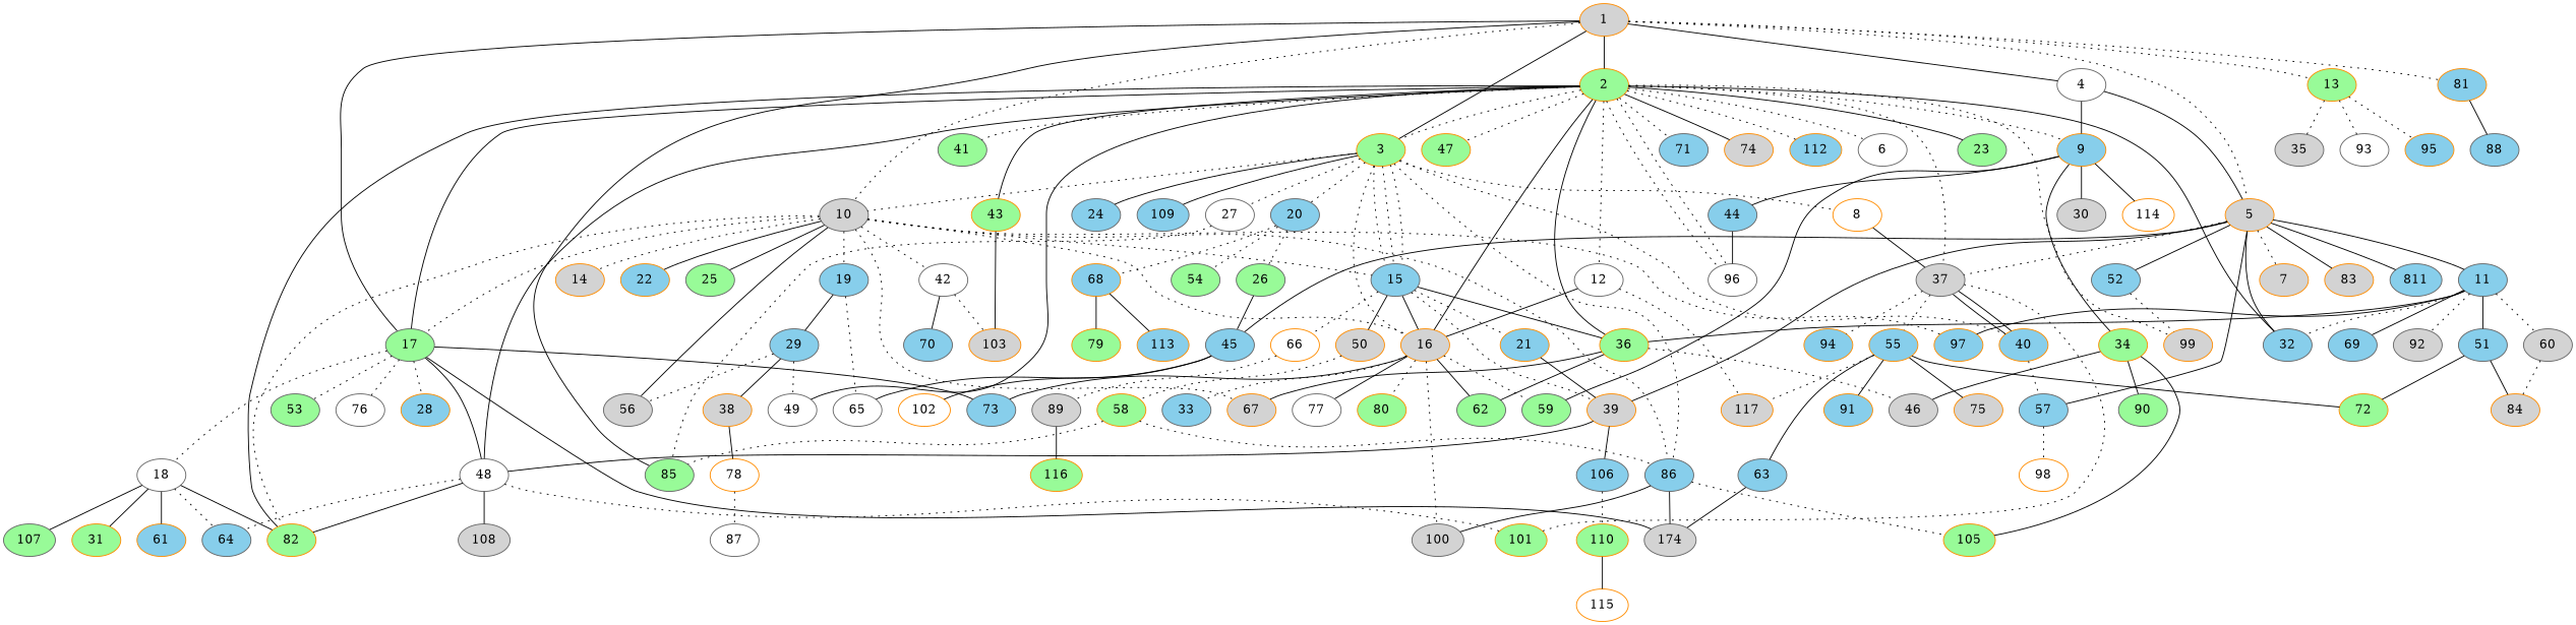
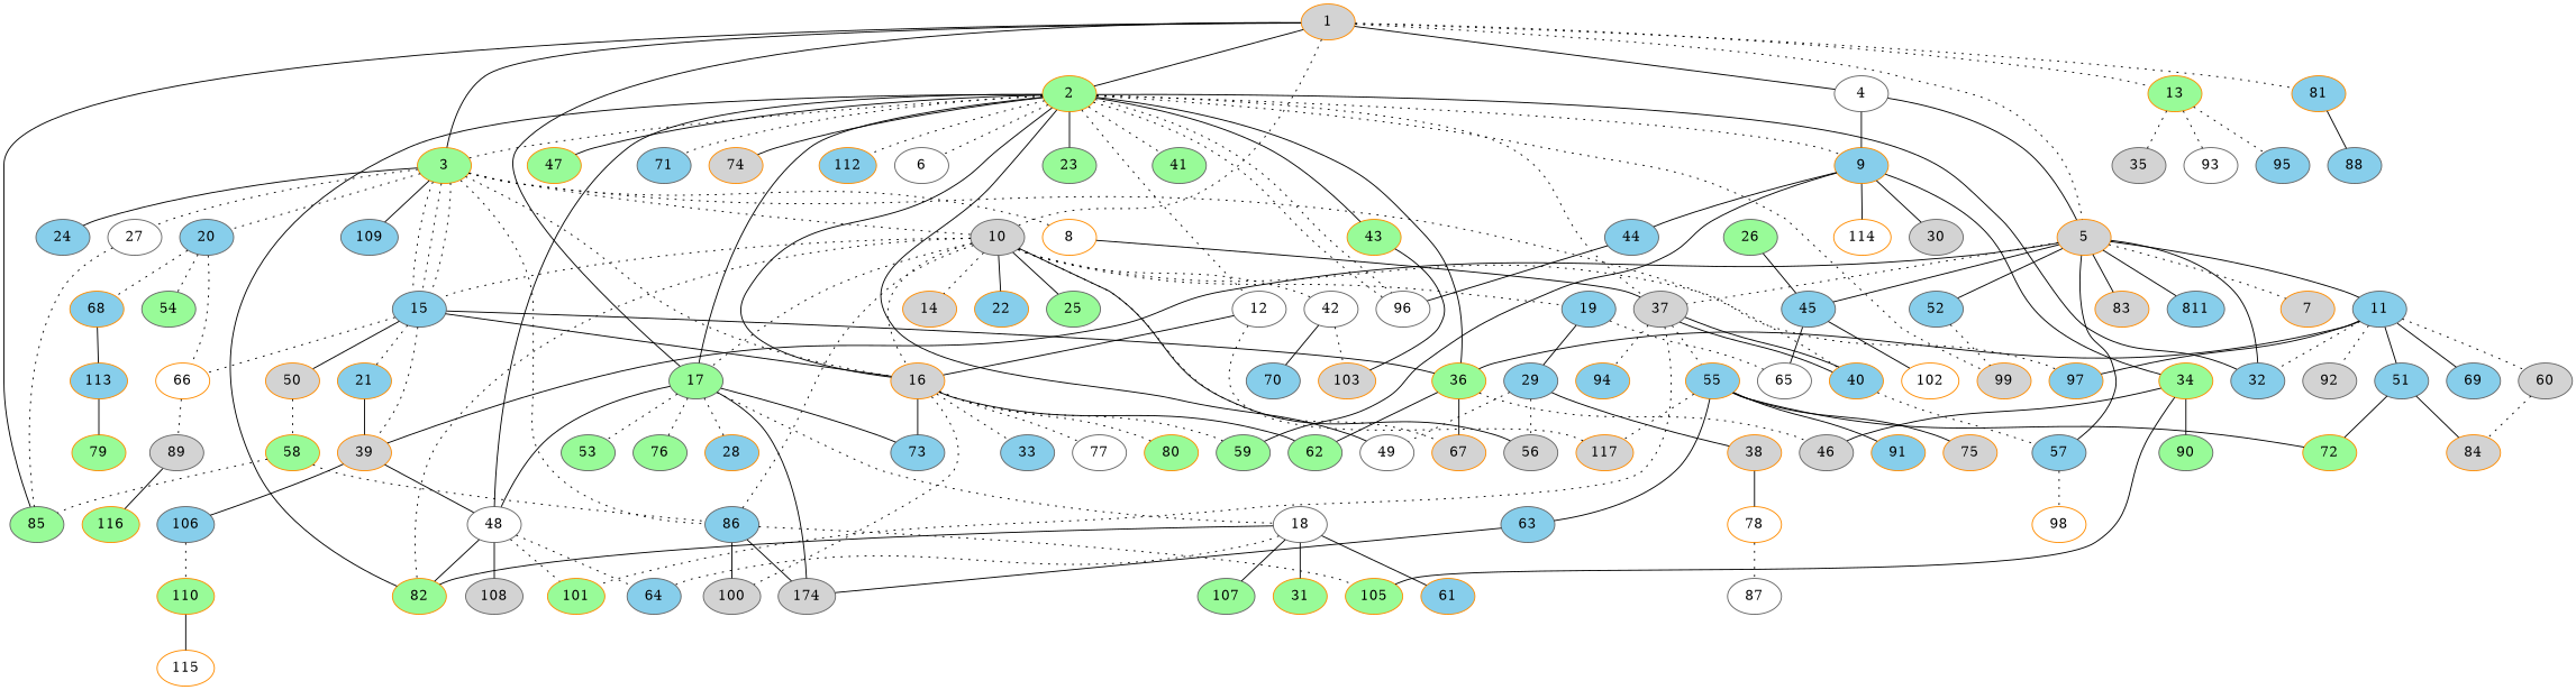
  graph {
    node [color=gray40 fillcolor=skyblue style=filled]
    edge [style=solid]
    1 [color=darkorange fillcolor=lightgrey]
    2 [color=darkorange fillcolor=palegreen]
    3 [color=darkorange fillcolor=palegreen]
    4 [fillcolor=white]
    5 [color=darkorange fillcolor=lightgrey]
    10 [fillcolor=lightgrey]
    13 [color=darkorange fillcolor=palegreen]
    17 [fillcolor=palegreen]
    81 [color=darkorange]
    85 [fillcolor=palegreen]
    6 [fillcolor=white]
    9 [color=darkorange]
    12 [fillcolor=white]
    16 [color=darkorange fillcolor=lightgrey]
    23 [fillcolor=palegreen]
    32
    36 [color=darkorange fillcolor=palegreen]
    37 [fillcolor=lightgrey]
    41 [fillcolor=palegreen]
    43 [color=darkorange fillcolor=palegreen]
    47 [color=darkorange fillcolor=palegreen]
    48 [fillcolor=white]
    49 [fillcolor=white]
    71
    74 [color=darkorange fillcolor=lightgrey]
    82 [color=darkorange fillcolor=palegreen]
    96 [fillcolor=white]
    99 [color=darkorange fillcolor=lightgrey]
    112 [color=darkorange]
    8 [color=darkorange fillcolor=white]
    15
    20
    24
    27 [fillcolor=white]
    40 [color=darkorange]
    86
    109
    39 [color=darkorange fillcolor=lightgrey]
    7 [color=darkorange fillcolor=lightgrey]
    11
    45
    52
    57
    83 [color=darkorange fillcolor=lightgrey]
    n45 [label=811]
    14 [color=darkorange fillcolor=lightgrey]
    19
    22 [color=darkorange]
    25 [fillcolor=palegreen]
    42 [fillcolor=white]
    56 [fillcolor=lightgrey]
    67 [color=darkorange fillcolor=lightgrey]
    97 [color=darkorange]
    35 [fillcolor=lightgrey]
    93 [fillcolor=white]
-   95 [color=darkorange]
+   95
    73
    18 [fillcolor=white]
    28 [color=darkorange]
    53 [fillcolor=palegreen]
-   76 [fillcolor=white]
+   76 [fillcolor=palegreen]
    n62 [fillcolor=lightgrey label=174]
    88
    30 [fillcolor=lightgrey]
    34 [color=darkorange fillcolor=palegreen]
    44
    59 [fillcolor=palegreen]
    114 [color=darkorange fillcolor=white]
    117 [color=darkorange fillcolor=lightgrey]
    33
    62 [fillcolor=palegreen]
    77 [fillcolor=white]
    80 [color=darkorange fillcolor=palegreen]
    100 [fillcolor=lightgrey]
    46 [fillcolor=lightgrey]
    55 [color=darkorange]
    94 [color=darkorange]
    101 [color=darkorange fillcolor=palegreen]
    106
    103 [color=darkorange fillcolor=lightgrey]
    64
    108 [fillcolor=lightgrey]
    21 [color=darkorange]
    50 [color=darkorange fillcolor=lightgrey]
    66 [color=darkorange fillcolor=white]
    26 [fillcolor=palegreen]
    54 [fillcolor=palegreen]
    68 [color=darkorange]
    105 [color=darkorange fillcolor=palegreen]
    51
    60 [fillcolor=lightgrey]
    69
    92 [fillcolor=lightgrey]
    65 [fillcolor=white]
    102 [color=darkorange fillcolor=white]
    98 [color=darkorange fillcolor=white]
    90 [fillcolor=palegreen]
    29
    70
    72 [color=darkorange fillcolor=palegreen]
    84 [color=darkorange fillcolor=lightgrey]
    58 [color=darkorange fillcolor=palegreen]
    89 [fillcolor=lightgrey]
    31 [color=darkorange fillcolor=palegreen]
    61 [color=darkorange]
    107 [fillcolor=palegreen]
    38 [color=darkorange fillcolor=lightgrey]
    79 [color=darkorange fillcolor=palegreen]
    113 [color=darkorange]
    78 [color=darkorange fillcolor=white]
    63
    75 [color=darkorange fillcolor=lightgrey]
    91 [color=darkorange]
    87 [fillcolor=white]
    110 [color=darkorange fillcolor=palegreen]
    116 [color=darkorange fillcolor=palegreen]
    115 [color=darkorange fillcolor=white]
    1 -- 2
    1 -- 3
    1 -- 4
    1 -- 5 [style=dotted]
    1 -- 10 [style=dotted]
    1 -- 13 [style=dotted]
    1 -- 17
    1 -- 81 [style=dotted]
    1 -- 85
    2 -- 3 [style=dotted]
    2 -- 17
    2 -- 6 [style=dotted]
    2 -- 9 [style=dotted]
    2 -- 12 [style=dotted]
    2 -- 16
    2 -- 23
    2 -- 32
    2 -- 36
    2 -- 37 [style=dotted]
    2 -- 41 [style=dotted]
    2 -- 43
-   2 -- 47 [style=dotted]
+   2 -- 47
    2 -- 48
    2 -- 49
    2 -- 71 [style=dotted]
    2 -- 74
    2 -- 82
    2 -- 96 [style=dotted]
    2 -- 96 [style=dotted]
    2 -- 99 [style=dotted]
    2 -- 112 [style=dotted]
    3 -- 10 [style=dotted]
    3 -- 16 [style=dotted]
    3 -- 8 [style=dotted]
    3 -- 15 [style=dotted]
    3 -- 15 [style=dotted]
    3 -- 15 [style=dotted]
    3 -- 20 [style=dotted]
    3 -- 24
    3 -- 27 [style=dotted]
    3 -- 40 [style=dotted]
    3 -- 86 [style=dotted]
    3 -- 109
    4 -- 5
    4 -- 9
    5 -- 32
    5 -- 37 [style=dotted]
    5 -- 39
    5 -- 7 [style=dotted]
    5 -- 11
    5 -- 45
    5 -- 52
    5 -- 57
    5 -- 83
    5 -- n45
    10 -- 17 [style=dotted]
    10 -- 16 [style=dotted]
    10 -- 82 [style=dotted]
    10 -- 15 [style=dotted]
    10 -- 86 [style=dotted]
    10 -- 14 [style=dotted]
    10 -- 19 [style=dotted]
    10 -- 22
    10 -- 25
    10 -- 42 [style=dotted]
    10 -- 56
    10 -- 67 [style=dotted]
    10 -- 97 [style=dotted]
    13 -- 35 [style=dotted]
    13 -- 93 [style=dotted]
    13 -- 95 [style=dotted]
    17 -- 48
    17 -- 73
    17 -- 18 [style=dotted]
    17 -- 28 [style=dotted]
    17 -- 53 [style=dotted]
    17 -- 76 [style=dotted]
    17 -- n62
    81 -- 88
    9 -- 30
    9 -- 34
    9 -- 44
    9 -- 59
    9 -- 114
    12 -- 16
    12 -- 117 [style=dotted]
    16 -- 73
    16 -- 59 [style=dotted]
    16 -- 33 [style=dotted]
    16 -- 62
-   16 -- 77
+   16 -- 77 [style=dotted]
    16 -- 80 [style=dotted]
    16 -- 100 [style=dotted]
    36 -- 67
    36 -- 62
    36 -- 46 [style=dotted]
    37 -- 40
    37 -- 40
    37 -- 55 [style=dotted]
    37 -- 94 [style=dotted]
    37 -- 101 [style=dotted]
    43 -- 103
    48 -- 82
    48 -- 101 [style=dotted]
    48 -- 64 [style=dotted]
    48 -- 108
    8 -- 37
    15 -- 16
    15 -- 36
    15 -- 39 [style=dotted]
    15 -- 21 [style=dotted]
    15 -- 50
    15 -- 66 [style=dotted]
-   20 -- 26 [style=dotted]
+   20 -- 66 [style=dotted]
    20 -- 54 [style=dotted]
    20 -- 68 [style=dotted]
    27 -- 85 [style=dotted]
    40 -- 57 [style=dotted]
    86 -- n62
    86 -- 100
    86 -- 105 [style=dotted]
    39 -- 48
    39 -- 106
    11 -- 32 [style=dotted]
    11 -- 36
    11 -- 97
    11 -- 51
    11 -- 60 [style=dotted]
    11 -- 69
    11 -- 92 [style=dotted]
    45 -- 65
    45 -- 102
    52 -- 99 [style=dotted]
    57 -- 98 [style=dotted]
    19 -- 65 [style=dotted]
    19 -- 29
    42 -- 103 [style=dotted]
    42 -- 70
    18 -- 82
    18 -- 64 [style=dotted]
    18 -- 31
    18 -- 61
    18 -- 107
    34 -- 46
    34 -- 105
    34 -- 90
    44 -- 96
    55 -- 117 [style=dotted]
    55 -- 72
    55 -- 63
    55 -- 75
    55 -- 91
    106 -- 110 [style=dotted]
    21 -- 39
    50 -- 58 [style=dotted]
    66 -- 89 [style=dotted]
    26 -- 45
-   68 -- 79
+   113 -- 79
    68 -- 113
    51 -- 72
    51 -- 84
    60 -- 84 [style=dotted]
    29 -- 49 [style=dotted]
    29 -- 56 [style=dotted]
    29 -- 38
    58 -- 85 [style=dotted]
    58 -- 86 [style=dotted]
    89 -- 116
    38 -- 78
    78 -- 87 [style=dotted]
    63 -- n62
    110 -- 115
  }
